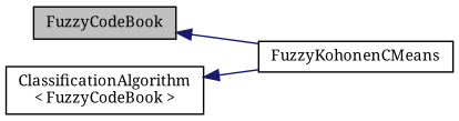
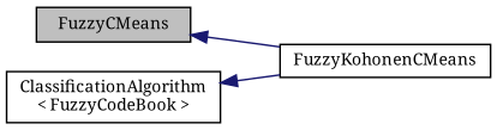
  digraph {
    fontname="Noto Serif"
    rankdir=LR
    node [color=black fillcolor=white fontname="Noto Serif" fontsize=10 shape=record style=filled]
    edge [color=midnightblue dir=back fontname="Noto Serif" fontsize=10 labelfontname=Helvetica labelfontsize=10 style=solid]
-   n1 [fillcolor=grey75 fontcolor=black height=0.2 label=FuzzyCodeBook width=0.4]
+   n1 [fillcolor=grey75 fontcolor=black height=0.2 label=FuzzyCMeans width=0.4]
    n2 [height=0.2 label=FuzzyKohonenCMeans width=0.4]
    n3 [height=0.2 label="ClassificationAlgorithm\l\< FuzzyCodeBook \>" width=0.4]
    n1 -> n2
    n3 -> n2
  }
